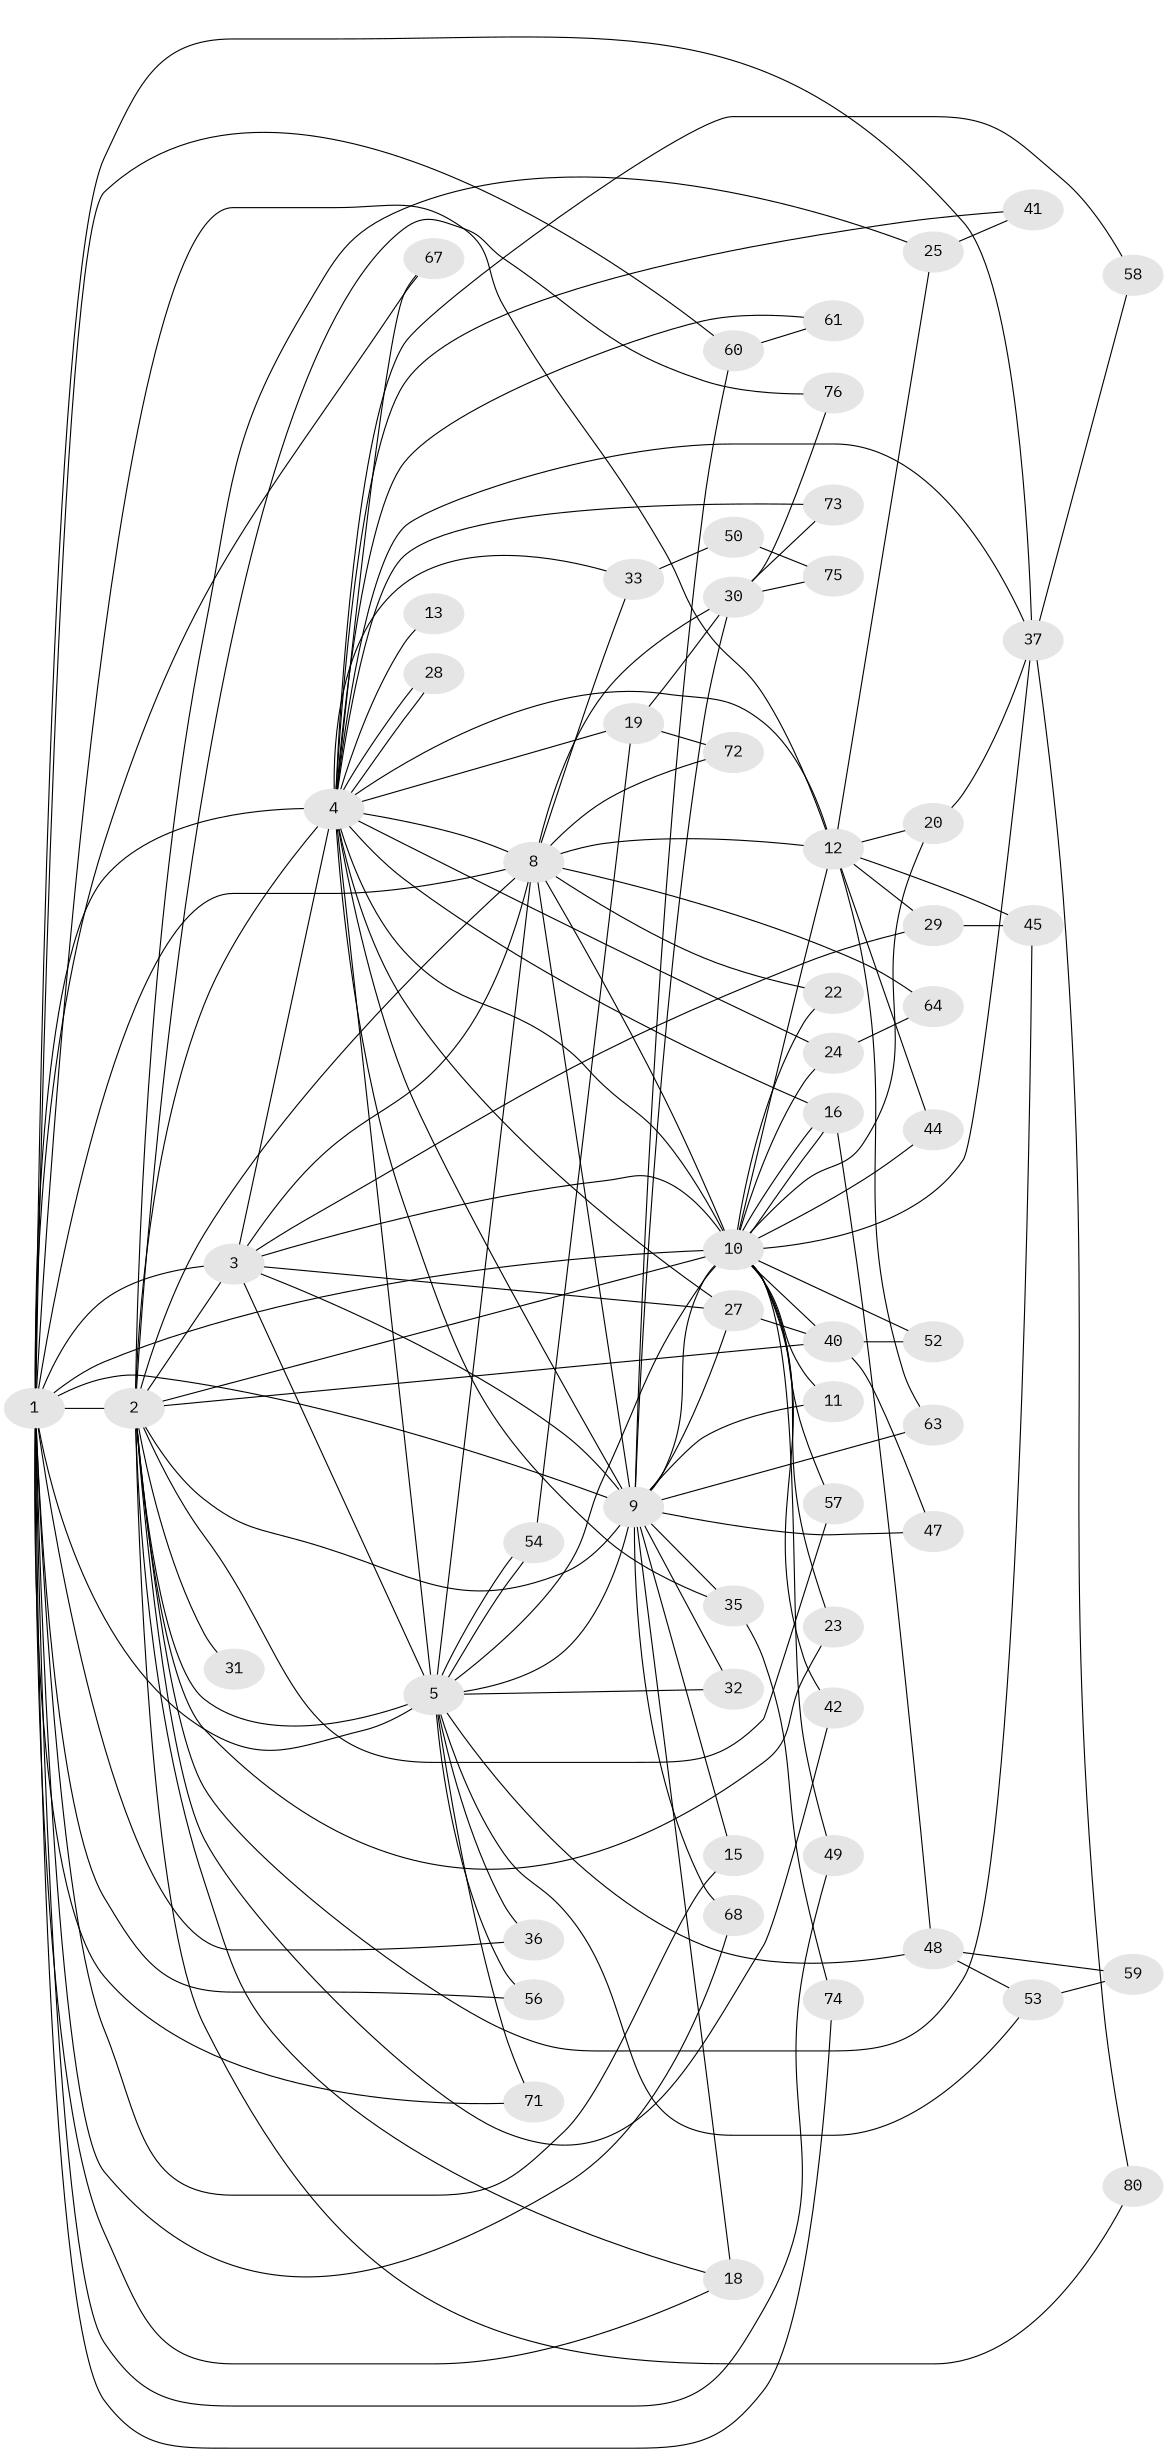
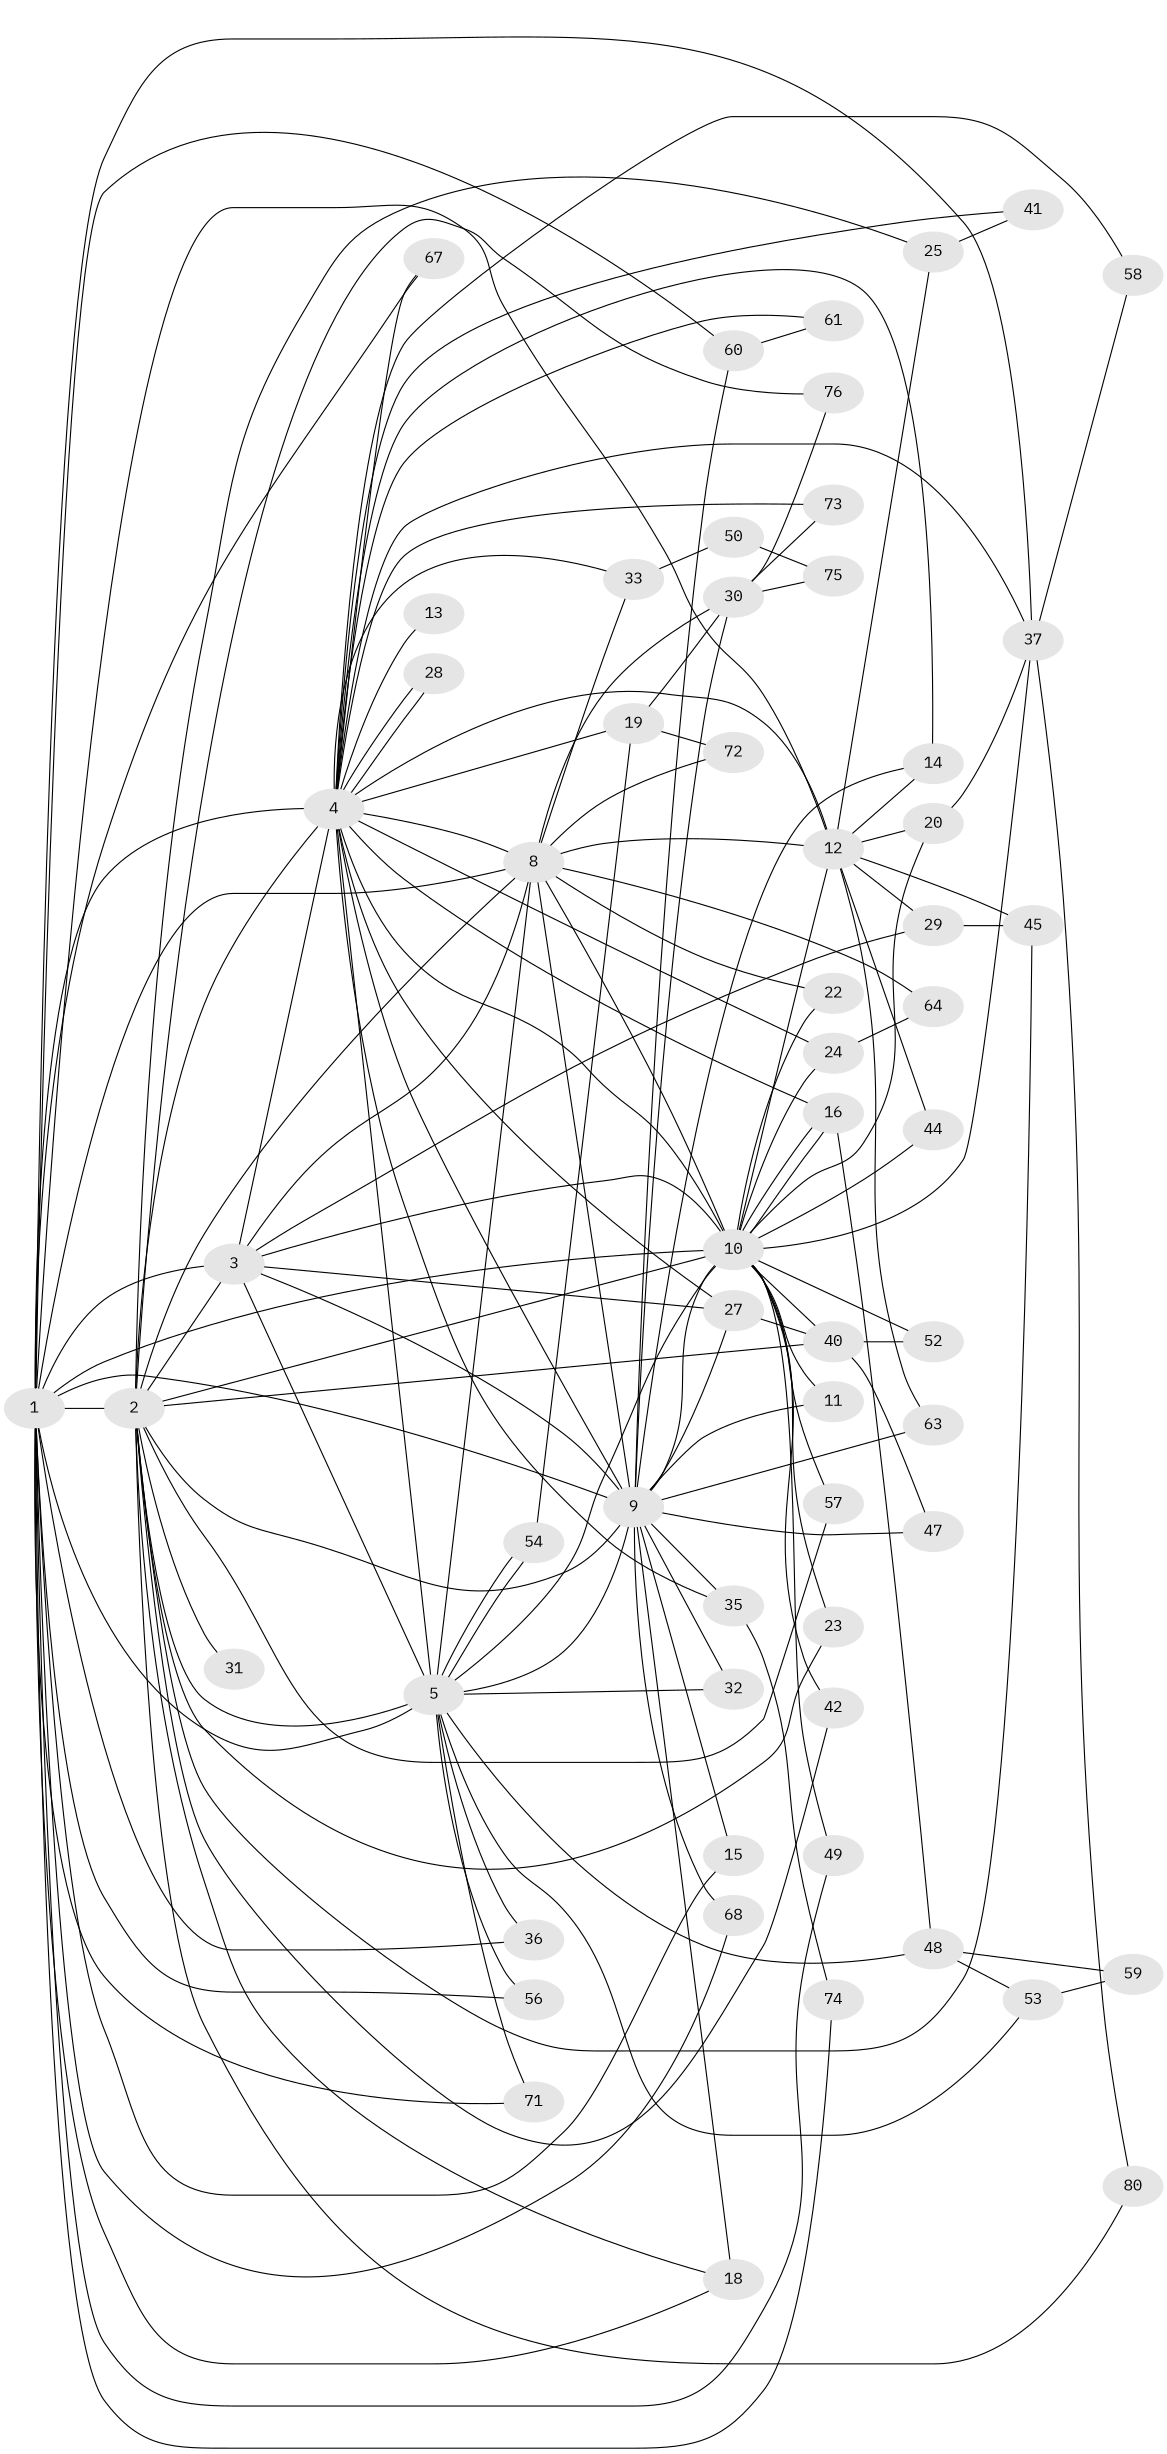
  graph {
    fontname="IBM Plex Mono"
    rankdir=LR
    node [color=gray90 fontname="IBM Plex Mono" style=filled]
    edge [fontname="IBM Plex Mono"]
    1 [super="+55"]
    2 [super="+7"]
    3 [super="+38"]
    4 [super="+6"]
    5 [super="+43"]
    8 [super="+17"]
    9 [super="+21"]
    10 [super="+65"]
    12 [super="+77"]
    15
    18
    36
    37 [super="+51"]
    49
    56
    60
    67
    68
    71
    74
    23
    25
    31
    40 [super="+62"]
    42
    45 [super="+66"]
    57
    n28 [label=80]
    76
    27
    29
    13
+   14 [super="+39"]
    16 [super="+26"]
    19 [super="+46"]
    24
    28
    33 [super="+34"]
    35
    41
    58
    61
    73
    32
    48
    53
    54
    22
    30
    64
    72
    11
    47
    63
    20
    44
    52 [super="+69"]
    50
    59
    75
    1 -- 2 [weight=2]
    1 -- 3
    1 -- 4 [weight=2]
    1 -- 5
    1 -- 8
    1 -- 9
    1 -- 10
    1 -- 12
    1 -- 15
    1 -- 18
    1 -- 36
    1 -- 37
    1 -- 49
    1 -- 56
    1 -- 60
    1 -- 67
    1 -- 68
    1 -- 71
    1 -- 74
    2 -- 3 [weight=2]
    2 -- 4 [weight=4]
    2 -- 5 [weight=2]
    2 -- 8 [weight=2]
    2 -- 9 [weight=2]
    2 -- 10 [weight=3]
    2 -- 18
    2 -- 23
    2 -- 25
    2 -- 31 [weight=2]
    2 -- 40
    2 -- 42
    2 -- 45
    2 -- 57
    2 -- n28
    2 -- 76
    3 -- 4 [weight=2]
    3 -- 5
    3 -- 8
    3 -- 9
    3 -- 10
    3 -- 27
    3 -- 29
    4 -- 5 [weight=2]
    4 -- 8 [weight=2]
    4 -- 9 [weight=2]
    4 -- 10 [weight=2]
    4 -- 12
    4 -- 37
    4 -- 67
    4 -- 27
    4 -- 13 [weight=2]
+   4 -- 14
    4 -- 16
    4 -- 19
    4 -- 24
    4 -- 28
    4 -- 28
    4 -- 33
    4 -- 35
    4 -- 41
    4 -- 58
    4 -- 61
    4 -- 73
    5 -- 8
    5 -- 9
    5 -- 10 [weight=2]
    5 -- 36
    5 -- 56
    5 -- 71
    5 -- 32
    5 -- 48
    5 -- 53
    5 -- 54
    5 -- 54
    8 -- 9
    8 -- 10
    8 -- 12
    8 -- 33 [weight=2]
    8 -- 22
    8 -- 30
    8 -- 64
    8 -- 72
    9 -- 10
    9 -- 15
    9 -- 18
    9 -- 60
    9 -- 68
    9 -- 27
+   9 -- 14
    9 -- 35
    9 -- 32
    9 -- 30
    9 -- 11
    9 -- 47
    9 -- 63
    10 -- 12
    10 -- 37
    10 -- 49
    10 -- 23
    10 -- 40
    10 -- 42
    10 -- 57
    10 -- 16
    10 -- 16
    10 -- 24
    10 -- 22
    10 -- 11
    10 -- 20
    10 -- 44
    10 -- 52
    12 -- 25
    12 -- 45
    12 -- 29
+   12 -- 14
    12 -- 63
    12 -- 20
    12 -- 44
    37 -- n28
    37 -- 58
    60 -- 61
    25 -- 41
    40 -- 47
    40 -- 52 [weight=2]
    27 -- 40
    29 -- 45
    16 -- 48
    19 -- 30
    19 -- 72
    24 -- 64
    33 -- 50 [weight=2]
    35 -- 74
    48 -- 53
    48 -- 59
    53 -- 59
    54 -- 19
    30 -- 76
    30 -- 73
    30 -- 75
    20 -- 37
    50 -- 75
  }
